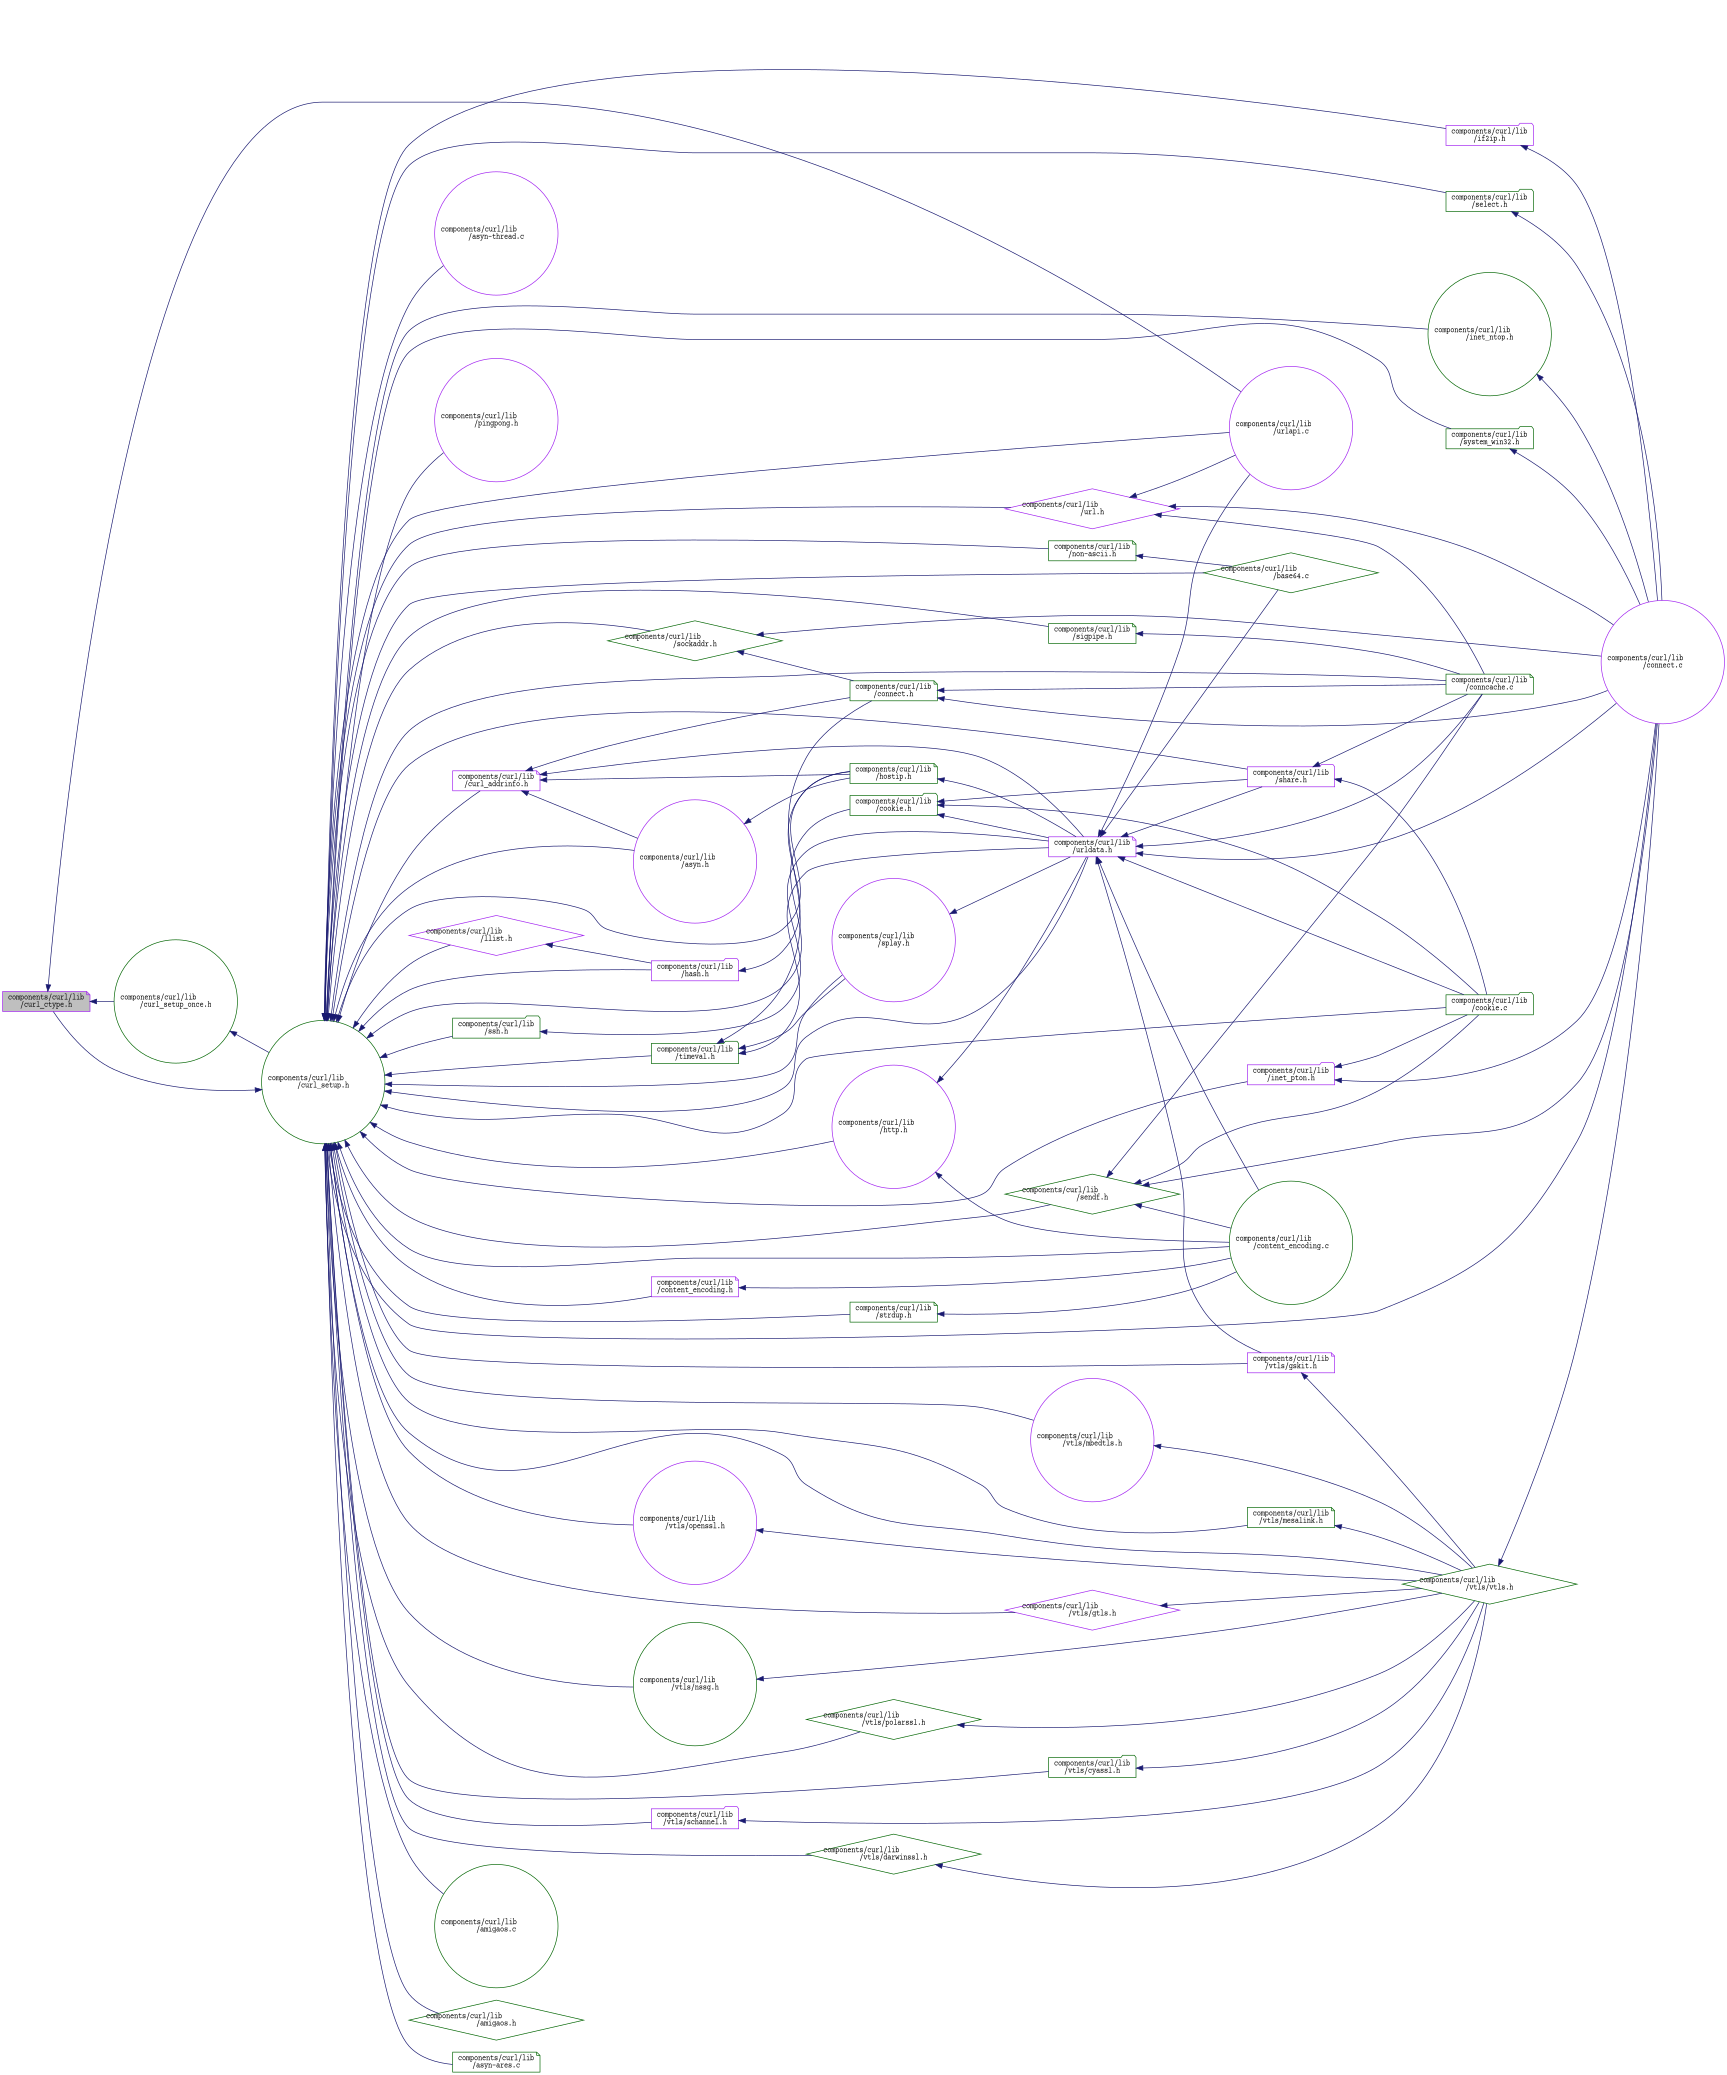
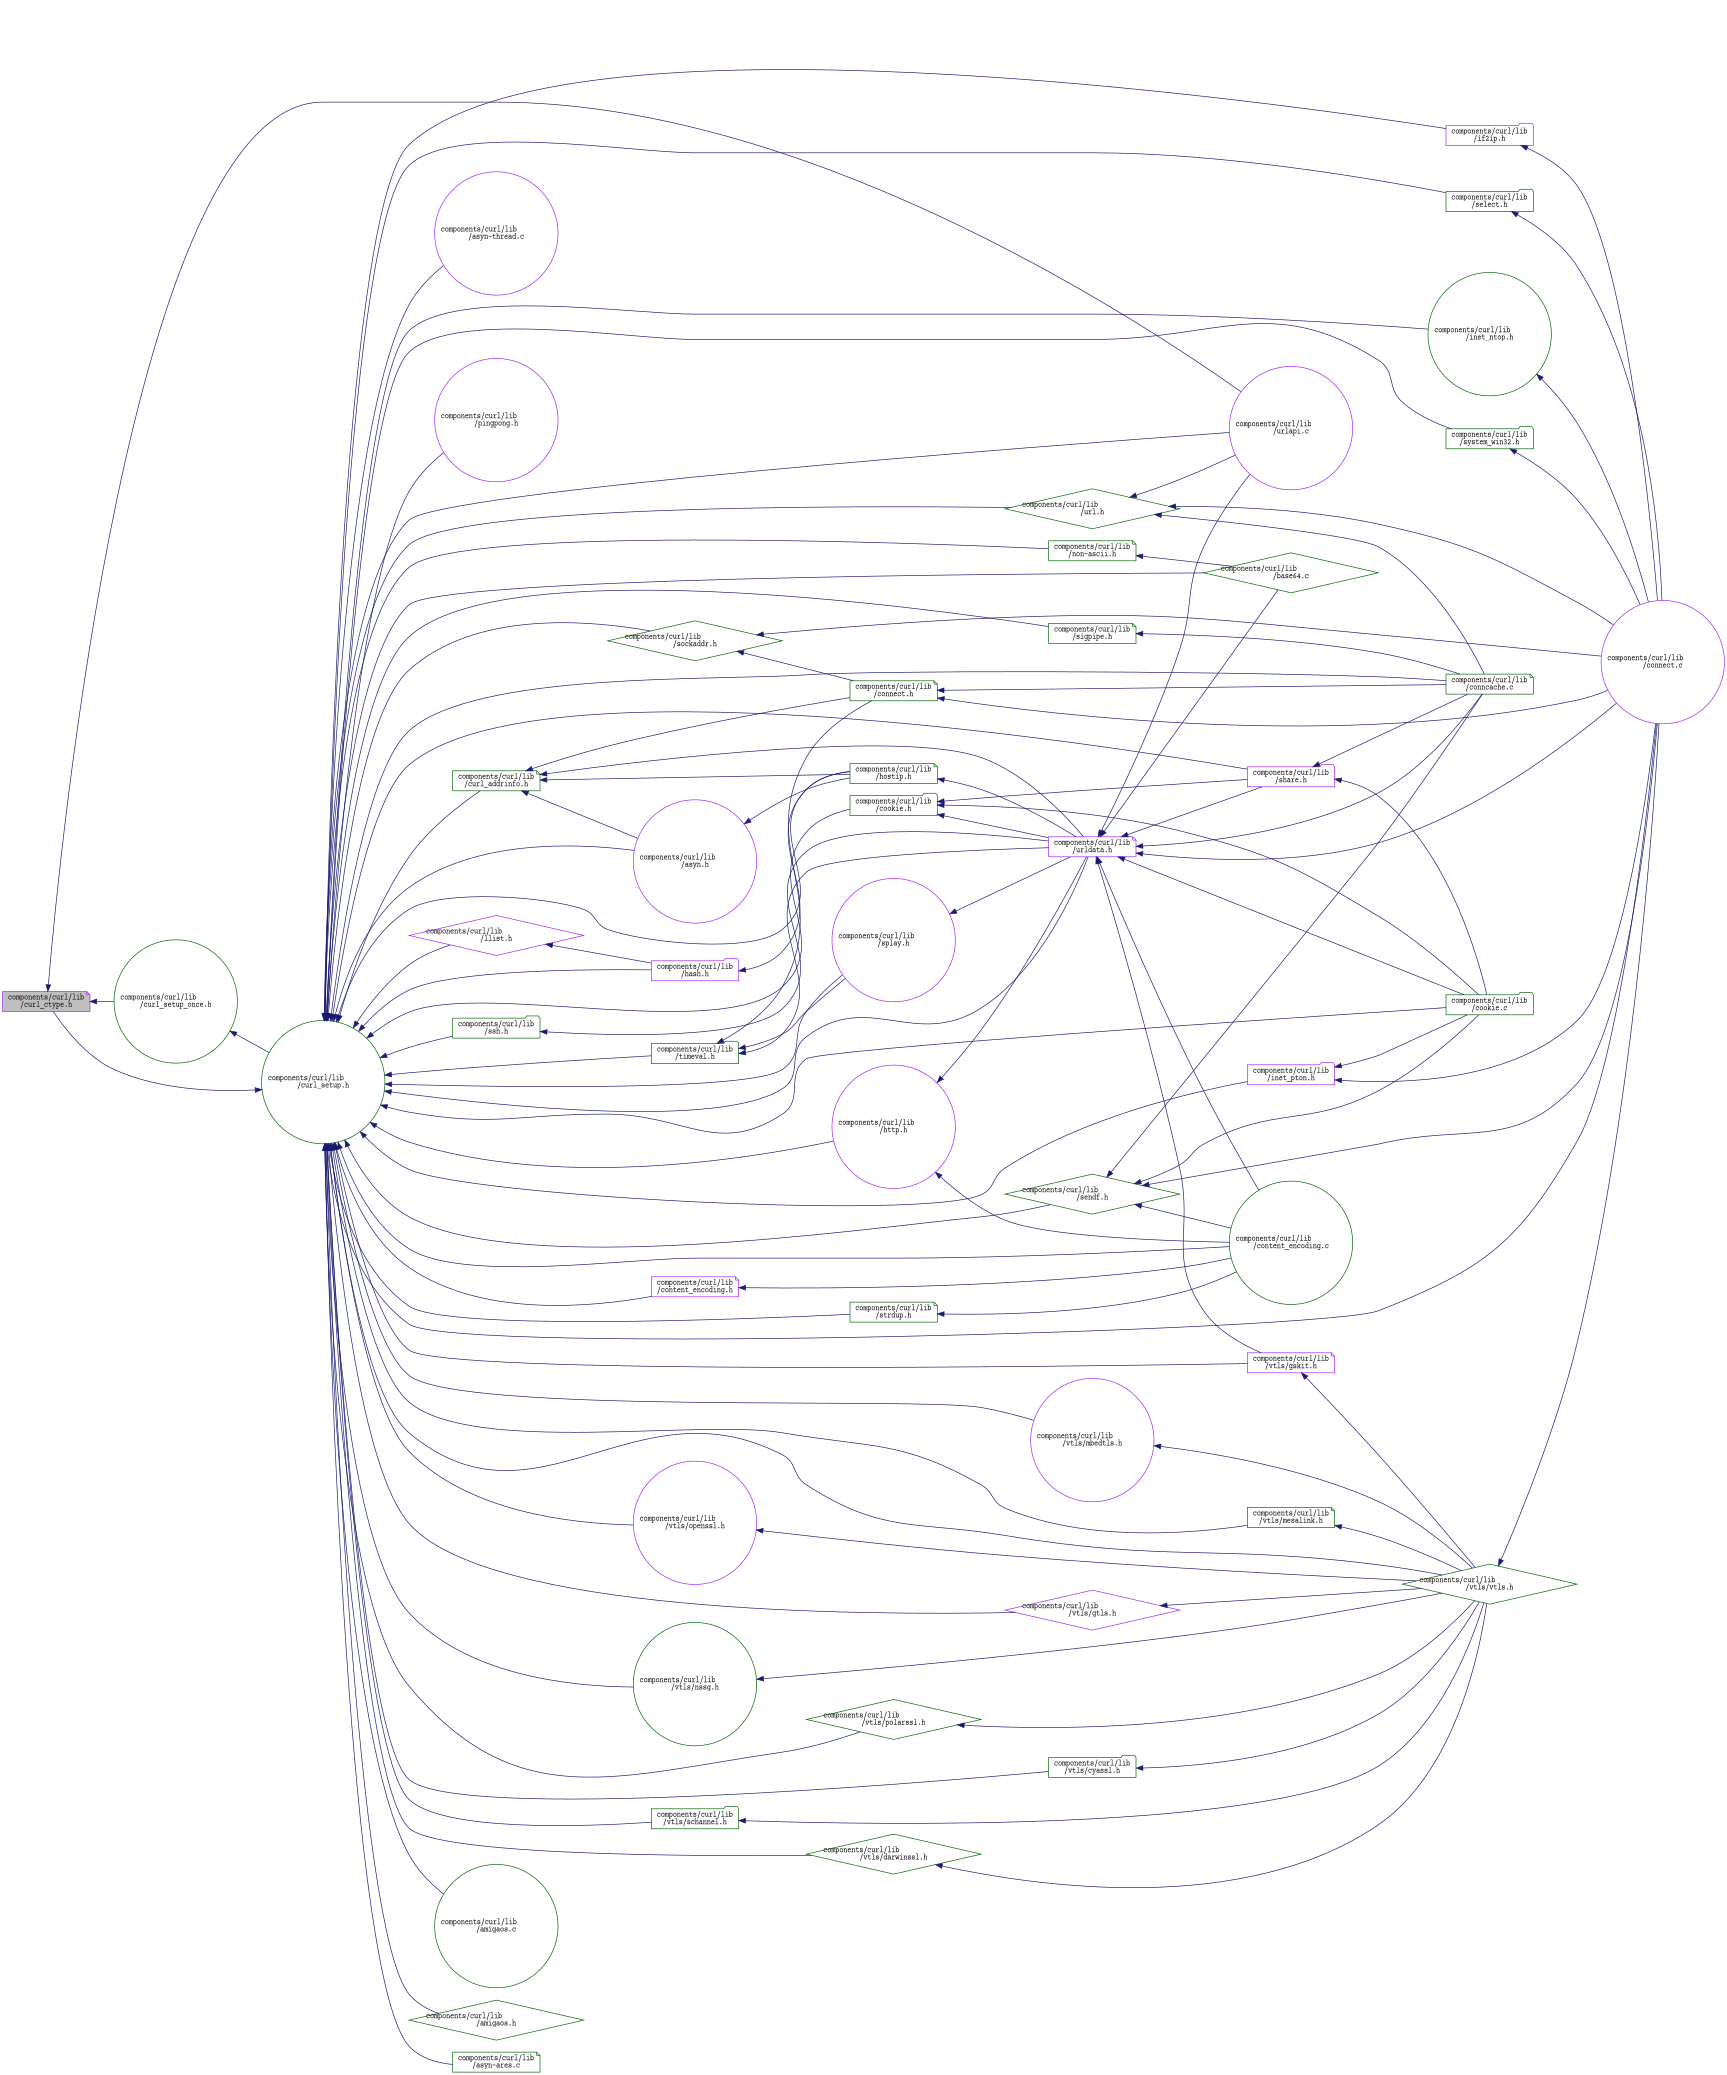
  digraph {
    fontname="Courier Prime"
    rankdir=LR
    node [color=darkgreen fillcolor=white fontname="Courier Prime" fontsize=10 shape=circle style=filled]
    edge [color=midnightblue dir=back fontname="Courier Prime" fontsize=10 labelfontname=Helvetica labelfontsize=10 style=solid]
    n1 [color=purple fillcolor=grey75 fontcolor=black height=0.2 label="components/curl/lib\l/curl_ctype.h" shape=note width=0.4]
    n2 [height=0.2 label="components/curl/lib\l/curl_setup_once.h" width=0.4]
    n3 [color=purple height=0.2 label="components/curl/lib\l/urlapi.c" width=0.4]
    n4 [height=0.2 label="components/curl/lib\l/curl_setup.h" width=0.4]
    n5 [height=0.2 label="components/curl/lib\l/amigaos.c" width=0.4]
    n6 [height=0.2 label="components/curl/lib\l/amigaos.h" shape=diamond width=0.4]
    n7 [height=0.2 label="components/curl/lib\l/asyn-ares.c" shape=note width=0.4]
    n8 [color=purple height=0.2 label="components/curl/lib\l/asyn-thread.c" width=0.4]
    n9 [color=purple height=0.2 label="components/curl/lib\l/asyn.h" width=0.4]
    n10 [height=0.2 label="components/curl/lib\l/hostip.h" shape=note width=0.4]
    n11 [color=purple height=0.2 label="components/curl/lib\l/urldata.h" shape=note width=0.4]
    n12 [height=0.2 label="components/curl/lib\l/base64.c" shape=diamond width=0.4]
    n13 [height=0.2 label="components/curl/lib\l/conncache.c" shape=note width=0.4]
    n14 [color=purple height=0.2 label="components/curl/lib\l/share.h" shape=folder width=0.4]
    n15 [height=0.2 label="components/curl/lib\l/cookie.c" shape=folder width=0.4]
    n16 [color=purple height=0.2 label="components/curl/lib\l/connect.c" width=0.4]
    n17 [color=purple height=0.2 label="components/curl/lib\l/vtls/gskit.h" shape=note width=0.4]
    n18 [height=0.2 label="components/curl/lib\l/vtls/vtls.h" shape=diamond width=0.4]
    n19 [height=0.2 label="components/curl/lib\l/content_encoding.c" width=0.4]
-   n20 [color=purple height=0.2 label="components/curl/lib\l/curl_addrinfo.h" shape=note width=0.4]
+   n20 [height=0.2 label="components/curl/lib\l/curl_addrinfo.h" shape=note width=0.4]
    n21 [height=0.2 label="components/curl/lib\l/cookie.h" shape=folder width=0.4]
    n22 [height=0.2 label="components/curl/lib\l/timeval.h" shape=folder width=0.4]
    n23 [color=purple height=0.2 label="components/curl/lib\l/splay.h" width=0.4]
    n24 [color=purple height=0.2 label="components/curl/lib\l/hash.h" shape=folder width=0.4]
    n25 [color=purple height=0.2 label="components/curl/lib\l/llist.h" shape=diamond width=0.4]
    n26 [color=purple height=0.2 label="components/curl/lib\l/pingpong.h" width=0.4]
    n27 [height=0.2 label="components/curl/lib\l/ssh.h" shape=folder width=0.4]
    n28 [color=purple height=0.2 label="components/curl/lib\l/http.h" width=0.4]
    n29 [height=0.2 label="components/curl/lib\l/non-ascii.h" shape=note width=0.4]
-   n30 [color=purple height=0.2 label="components/curl/lib\l/url.h" shape=diamond width=0.4]
+   n30 [height=0.2 label="components/curl/lib\l/url.h" shape=diamond width=0.4]
    n31 [height=0.2 label="components/curl/lib\l/sendf.h" shape=diamond width=0.4]
    n32 [height=0.2 label="components/curl/lib\l/sigpipe.h" shape=note width=0.4]
    n33 [height=0.2 label="components/curl/lib\l/sockaddr.h" shape=diamond width=0.4]
    n34 [color=purple height=0.2 label="components/curl/lib\l/if2ip.h" shape=folder width=0.4]
    n35 [height=0.2 label="components/curl/lib\l/select.h" shape=folder width=0.4]
    n36 [height=0.2 label="components/curl/lib\l/inet_ntop.h" width=0.4]
    n37 [color=purple height=0.2 label="components/curl/lib\l/inet_pton.h" shape=folder width=0.4]
    n38 [color=purple height=0.2 label="components/curl/lib\l/vtls/openssl.h" width=0.4]
    n39 [color=purple height=0.2 label="components/curl/lib\l/vtls/gtls.h" shape=diamond width=0.4]
    n40 [height=0.2 label="components/curl/lib\l/vtls/nssg.h" width=0.4]
    n41 [height=0.2 label="components/curl/lib\l/vtls/polarssl.h" shape=diamond width=0.4]
    n42 [height=0.2 label="components/curl/lib\l/vtls/cyassl.h" shape=folder width=0.4]
-   n43 [color=purple height=0.2 label="components/curl/lib\l/vtls/schannel.h" shape=folder width=0.4]
+   n43 [height=0.2 label="components/curl/lib\l/vtls/schannel.h" shape=folder width=0.4]
    n44 [height=0.2 label="components/curl/lib\l/vtls/darwinssl.h" shape=diamond width=0.4]
    n45 [color=purple height=0.2 label="components/curl/lib\l/vtls/mbedtls.h" width=0.4]
    n46 [height=0.2 label="components/curl/lib\l/vtls/mesalink.h" shape=note width=0.4]
    n47 [height=0.2 label="components/curl/lib\l/system_win32.h" shape=folder width=0.4]
    n48 [color=purple height=0.2 label="components/curl/lib\l/content_encoding.h" shape=note width=0.4]
    n49 [height=0.2 label="components/curl/lib\l/strdup.h" shape=note width=0.4]
    n50 [height=0.2 label="components/curl/lib\l/connect.h" shape=note width=0.4]
    n1 -> n2
    n1 -> n3
    n2 -> n4
    n4 -> n1
    n4 -> n3
    n4 -> n5
    n4 -> n6
    n4 -> n7
    n4 -> n8
    n4 -> n9
    n4 -> n10
    n4 -> n11
    n4 -> n12
    n4 -> n13
    n4 -> n14
    n4 -> n15
    n4 -> n16
    n4 -> n17
    n4 -> n18
    n4 -> n19
    n4 -> n20
    n4 -> n21
    n4 -> n22
    n4 -> n23
    n4 -> n24
    n4 -> n25
    n4 -> n26
    n4 -> n27
    n4 -> n28
    n4 -> n29
    n4 -> n30
    n4 -> n31
    n4 -> n32
    n4 -> n33
    n4 -> n34
    n4 -> n35
    n4 -> n36
    n4 -> n37
    n4 -> n38
    n4 -> n39
    n4 -> n40
    n4 -> n41
    n4 -> n42
    n4 -> n43
    n4 -> n44
    n4 -> n45
    n4 -> n46
    n4 -> n47
    n4 -> n48
    n4 -> n49
    n9 -> n10
    n10 -> n11
    n11 -> n3
    n11 -> n12
    n11 -> n13
    n11 -> n14
    n11 -> n15
    n11 -> n16
    n11 -> n17
    n11 -> n19
    n14 -> n13
    n14 -> n15
    n17 -> n18
    n18 -> n16
    n20 -> n9
    n20 -> n10
    n20 -> n11
    n20 -> n50
    n21 -> n11
    n21 -> n14
    n21 -> n15
    n22 -> n11
    n22 -> n23
    n22 -> n50
    n23 -> n11
    n24 -> n10
    n25 -> n24
    n27 -> n11
    n28 -> n11
    n28 -> n19
    n29 -> n12
    n30 -> n3
    n30 -> n13
    n30 -> n16
    n31 -> n13
    n31 -> n15
    n31 -> n16
    n31 -> n19
    n32 -> n13
    n33 -> n16
    n33 -> n50
    n34 -> n16
    n35 -> n16
    n36 -> n16
    n37 -> n15
    n37 -> n16
    n38 -> n18
    n39 -> n18
    n40 -> n18
    n41 -> n18
    n42 -> n18
    n43 -> n18
    n44 -> n18
    n45 -> n18
    n46 -> n18
    n47 -> n16
    n48 -> n19
    n49 -> n19
    n50 -> n13
    n50 -> n16
  }
